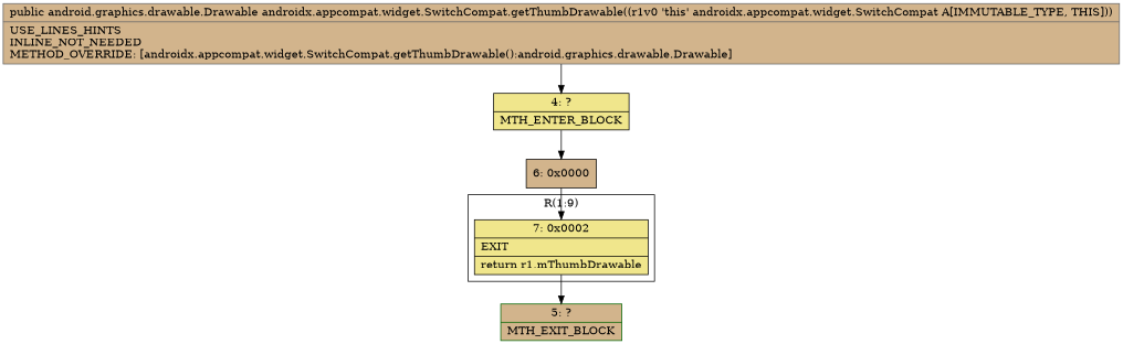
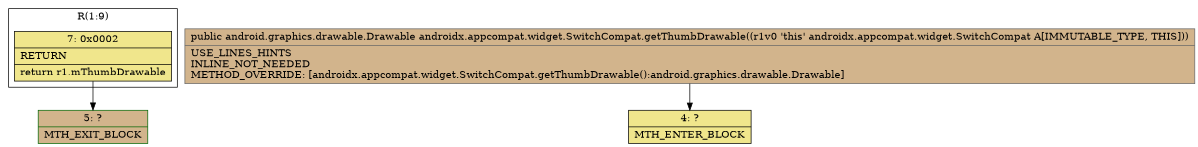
  digraph {
    node [color=black fillcolor=tan shape=record style=filled]
-   n1 [fillcolor=khaki label="{7\:\ 0x0002|EXIT\l|return r1.mThumbDrawable\l}"]
+   n1 [fillcolor=khaki label="{7\:\ 0x0002|RETURN\l|return r1.mThumbDrawable\l}"]
    n2 [color=darkgreen label="{5\:\ ?|MTH_EXIT_BLOCK\l}"]
    n3 [fillcolor=khaki label="{4\:\ ?|MTH_ENTER_BLOCK\l}"]
-   n4 [label="{6\:\ 0x0000}"]
    n5 [color=gray40 label="{public android.graphics.drawable.Drawable androidx.appcompat.widget.SwitchCompat.getThumbDrawable((r1v0 'this' androidx.appcompat.widget.SwitchCompat A[IMMUTABLE_TYPE, THIS]))  | USE_LINES_HINTS\lINLINE_NOT_NEEDED\lMETHOD_OVERRIDE: [androidx.appcompat.widget.SwitchCompat.getThumbDrawable():android.graphics.drawable.Drawable]\l}"]
    subgraph cluster_1 {
      label="R(1:9)"
      n1
    }
    n1 -> n2
-   n3 -> n4
-   n4 -> n1
    n5 -> n3
  }
